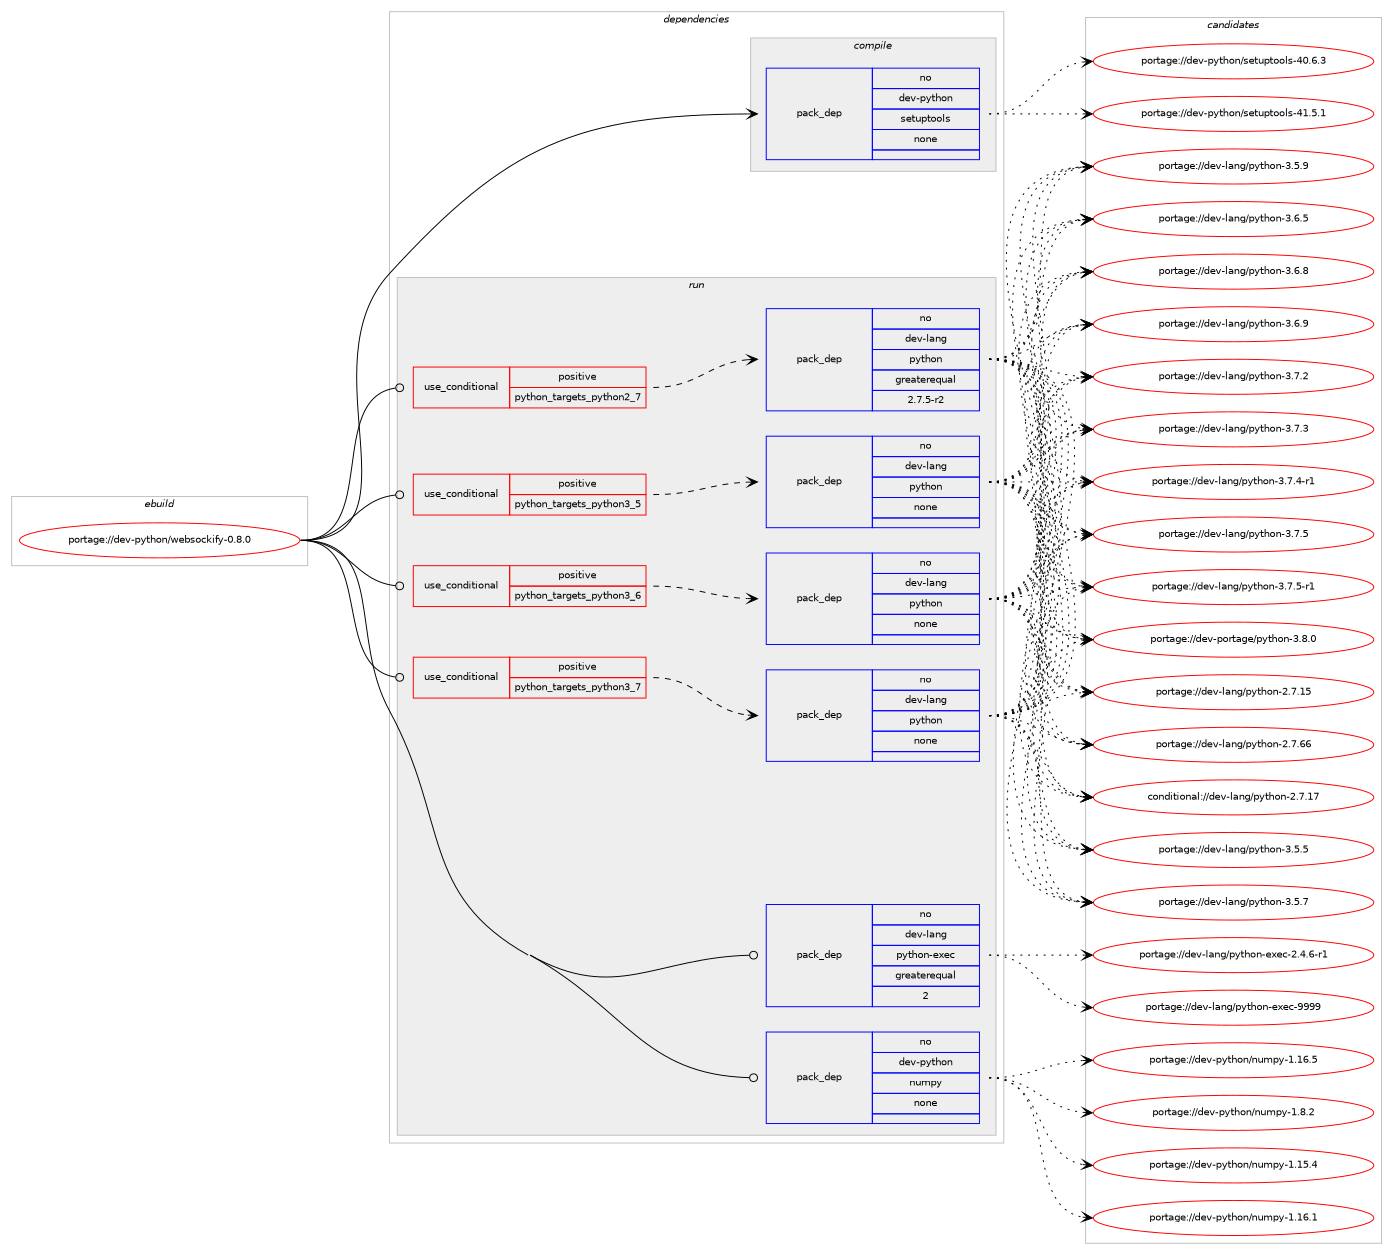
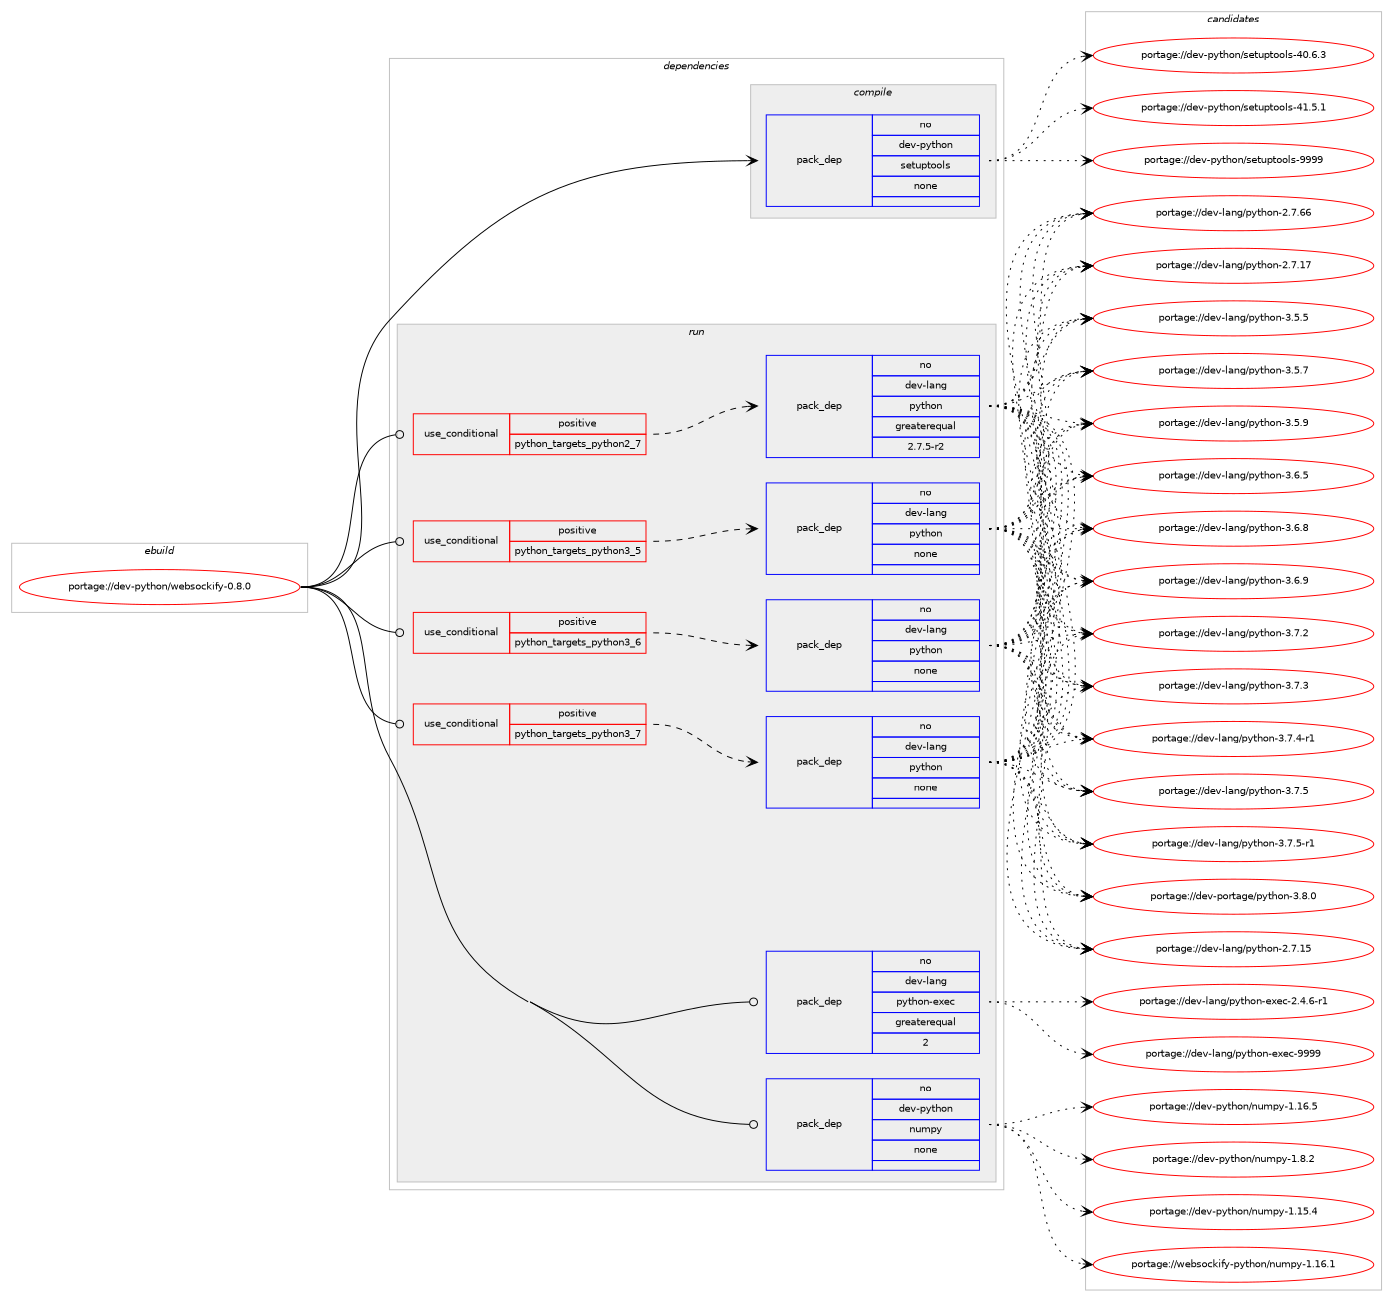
  digraph {
    compound=true
    concentrate=true
    fontname=Helvetica
    fontsize=10
    newrank=true
    rankdir=LR
    ranksep=1.5
    node [color=red fontname=Helvetica fontsize=10]
    edge [arrowhead=vee headport=w style=dotted tailport=e weight=100]
    n1 [label="portage://dev-python/websockify-0.8.0" width=4]
    n2 [color=blue label=<<TABLE BORDER="0" CELLBORDER="1" CELLSPACING="0" CELLPADDING="4" WIDTH="220"><TR><TD ROWSPAN="6" CELLPADDING="30">pack_dep</TD></TR><TR><TD WIDTH="110">no</TD></TR><TR><TD>dev-python</TD></TR><TR><TD>setuptools</TD></TR><TR><TD>none</TD></TR><TR><TD></TD></TR></TABLE>> shape=none]
    n3 [color=blue label=<<TABLE BORDER="0" CELLBORDER="1" CELLSPACING="0" CELLPADDING="4" WIDTH="220"><TR><TD ROWSPAN="6" CELLPADDING="30">pack_dep</TD></TR><TR><TD WIDTH="110">no</TD></TR><TR><TD>dev-lang</TD></TR><TR><TD>python</TD></TR><TR><TD>greaterequal</TD></TR><TR><TD>2.7.5-r2</TD></TR></TABLE>> shape=none]
    n4 [label=<<TABLE BORDER="0" CELLBORDER="1" CELLSPACING="0" CELLPADDING="4"><TR><TD ROWSPAN="3" CELLPADDING="10">use_conditional</TD></TR><TR><TD>positive</TD></TR><TR><TD>python_targets_python2_7</TD></TR></TABLE>> shape=none]
    n5 [color=blue label=<<TABLE BORDER="0" CELLBORDER="1" CELLSPACING="0" CELLPADDING="4" WIDTH="220"><TR><TD ROWSPAN="6" CELLPADDING="30">pack_dep</TD></TR><TR><TD WIDTH="110">no</TD></TR><TR><TD>dev-lang</TD></TR><TR><TD>python</TD></TR><TR><TD>none</TD></TR><TR><TD></TD></TR></TABLE>> shape=none]
    n6 [label=<<TABLE BORDER="0" CELLBORDER="1" CELLSPACING="0" CELLPADDING="4"><TR><TD ROWSPAN="3" CELLPADDING="10">use_conditional</TD></TR><TR><TD>positive</TD></TR><TR><TD>python_targets_python3_5</TD></TR></TABLE>> shape=none]
    n7 [color=blue label=<<TABLE BORDER="0" CELLBORDER="1" CELLSPACING="0" CELLPADDING="4" WIDTH="220"><TR><TD ROWSPAN="6" CELLPADDING="30">pack_dep</TD></TR><TR><TD WIDTH="110">no</TD></TR><TR><TD>dev-lang</TD></TR><TR><TD>python</TD></TR><TR><TD>none</TD></TR><TR><TD></TD></TR></TABLE>> shape=none]
    n8 [label=<<TABLE BORDER="0" CELLBORDER="1" CELLSPACING="0" CELLPADDING="4"><TR><TD ROWSPAN="3" CELLPADDING="10">use_conditional</TD></TR><TR><TD>positive</TD></TR><TR><TD>python_targets_python3_6</TD></TR></TABLE>> shape=none]
    n9 [color=blue label=<<TABLE BORDER="0" CELLBORDER="1" CELLSPACING="0" CELLPADDING="4" WIDTH="220"><TR><TD ROWSPAN="6" CELLPADDING="30">pack_dep</TD></TR><TR><TD WIDTH="110">no</TD></TR><TR><TD>dev-lang</TD></TR><TR><TD>python</TD></TR><TR><TD>none</TD></TR><TR><TD></TD></TR></TABLE>> shape=none]
    n10 [label=<<TABLE BORDER="0" CELLBORDER="1" CELLSPACING="0" CELLPADDING="4"><TR><TD ROWSPAN="3" CELLPADDING="10">use_conditional</TD></TR><TR><TD>positive</TD></TR><TR><TD>python_targets_python3_7</TD></TR></TABLE>> shape=none]
    n11 [color=blue label=<<TABLE BORDER="0" CELLBORDER="1" CELLSPACING="0" CELLPADDING="4" WIDTH="220"><TR><TD ROWSPAN="6" CELLPADDING="30">pack_dep</TD></TR><TR><TD WIDTH="110">no</TD></TR><TR><TD>dev-lang</TD></TR><TR><TD>python-exec</TD></TR><TR><TD>greaterequal</TD></TR><TR><TD>2</TD></TR></TABLE>> shape=none]
    n12 [color=blue label=<<TABLE BORDER="0" CELLBORDER="1" CELLSPACING="0" CELLPADDING="4" WIDTH="220"><TR><TD ROWSPAN="6" CELLPADDING="30">pack_dep</TD></TR><TR><TD WIDTH="110">no</TD></TR><TR><TD>dev-python</TD></TR><TR><TD>numpy</TD></TR><TR><TD>none</TD></TR><TR><TD></TD></TR></TABLE>> shape=none]
    n13 [label="portage://dev-python/setuptools-40.6.3" width=4]
    n14 [label="portage://dev-python/setuptools-41.5.1" width=4]
+   n15 [label="portage://dev-python/setuptools-9999" width=4]
    n16 [label="portage://dev-lang/python-2.7.15" width=4]
    n17 [label="portage://dev-lang/python-2.7.66" width=4]
-   n18 [label="conditional://dev-lang/python-2.7.17" width=4]
+   n18 [label="portage://dev-lang/python-2.7.17" width=4]
    n19 [label="portage://dev-lang/python-3.5.5" width=4]
    n20 [label="portage://dev-lang/python-3.5.7" width=4]
    n21 [label="portage://dev-lang/python-3.5.9" width=4]
    n22 [label="portage://dev-lang/python-3.6.5" width=4]
    n23 [label="portage://dev-lang/python-3.6.8" width=4]
    n24 [label="portage://dev-lang/python-3.6.9" width=4]
    n25 [label="portage://dev-lang/python-3.7.2" width=4]
    n26 [label="portage://dev-lang/python-3.7.3" width=4]
    n27 [label="portage://dev-lang/python-3.7.4-r1" width=4]
    n28 [label="portage://dev-lang/python-3.7.5" width=4]
    n29 [label="portage://dev-lang/python-3.7.5-r1" width=4]
    n30 [label="portage://dev-portage/python-3.8.0" width=4]
    n31 [label="portage://dev-lang/python-exec-2.4.6-r1" width=4]
    n32 [label="portage://dev-lang/python-exec-9999" width=4]
    n33 [label="portage://dev-python/numpy-1.15.4" width=4]
-   n34 [label="portage://dev-python/numpy-1.16.1" width=4]
+   n34 [label="portage://websockify-python/numpy-1.16.1" width=4]
    n35 [label="portage://dev-python/numpy-1.16.5" width=4]
    n36 [label="portage://dev-python/numpy-1.8.2" width=4]
    subgraph cluster_1 {
      color=gray
      label=<<i>ebuild</i>>
      rank=same
      n1
    }
    subgraph cluster_2 {
      color=gray
      label=<<i>dependencies</i>>
      subgraph cluster_3 {
        color=gray
        fillcolor="#eeeeee"
        label=<<i>compile</i>>
        style=filled
        subgraph sub_4 {
          color=gray
          fillcolor="#eeeeee"
          label=<<i>compile</i>>
          style=filled
          n2
        }
      }
      subgraph cluster_5 {
        color=gray
        fillcolor="#eeeeee"
        label=<<i>compile and run</i>>
        style=filled
      }
      subgraph cluster_6 {
        color=gray
        fillcolor="#eeeeee"
        label=<<i>run</i>>
        style=filled
        subgraph sub_7 {
          color=gray
          fillcolor="#eeeeee"
          label=<<i>run</i>>
          style=filled
          n4
          subgraph sub_8 {
            color=gray
            fillcolor="#eeeeee"
            label=<<i>run</i>>
            style=filled
            n3
          }
        }
        subgraph sub_9 {
          color=gray
          fillcolor="#eeeeee"
          label=<<i>run</i>>
          style=filled
          n6
          subgraph sub_10 {
            color=gray
            fillcolor="#eeeeee"
            label=<<i>run</i>>
            style=filled
            n5
          }
        }
        subgraph sub_11 {
          color=gray
          fillcolor="#eeeeee"
          label=<<i>run</i>>
          style=filled
          n8
          subgraph sub_12 {
            color=gray
            fillcolor="#eeeeee"
            label=<<i>run</i>>
            style=filled
            n7
          }
        }
        subgraph sub_13 {
          color=gray
          fillcolor="#eeeeee"
          label=<<i>run</i>>
          style=filled
          n10
          subgraph sub_14 {
            color=gray
            fillcolor="#eeeeee"
            label=<<i>run</i>>
            style=filled
            n9
          }
        }
        subgraph sub_15 {
          color=gray
          fillcolor="#eeeeee"
          label=<<i>run</i>>
          style=filled
          n11
        }
        subgraph sub_16 {
          color=gray
          fillcolor="#eeeeee"
          label=<<i>run</i>>
          style=filled
          n12
        }
      }
    }
    subgraph cluster_17 {
      color=gray
      label=<<i>candidates</i>>
      rank=same
      subgraph sub_18 {
        color=black
        label=<<i>candidates</i>>
        nodesep=1
        rank=same
        n13
        n14
+       n15
      }
      subgraph sub_19 {
        color=black
        label=<<i>candidates</i>>
        nodesep=1
        rank=same
        n16
        n17
        n18
        n19
        n20
        n21
        n22
        n23
        n24
        n25
        n26
        n27
        n28
        n29
        n30
      }
      subgraph sub_20 {
        color=black
        label=<<i>candidates</i>>
        nodesep=1
        rank=same
        n16
        n17
        n18
        n19
        n20
        n21
        n22
        n23
        n24
        n25
        n26
        n27
        n28
        n29
        n30
      }
      subgraph sub_21 {
        color=black
        label=<<i>candidates</i>>
        nodesep=1
        rank=same
        n16
        n17
        n18
        n19
        n20
        n21
        n22
        n23
        n24
        n25
        n26
        n27
        n28
        n29
        n30
      }
      subgraph sub_22 {
        color=black
        label=<<i>candidates</i>>
        nodesep=1
        rank=same
        n16
        n17
        n18
        n19
        n20
        n21
        n22
        n23
        n24
        n25
        n26
        n27
        n28
        n29
        n30
      }
      subgraph sub_23 {
        color=black
        label=<<i>candidates</i>>
        nodesep=1
        rank=same
        n31
        n32
      }
      subgraph sub_24 {
        color=black
        label=<<i>candidates</i>>
        nodesep=1
        rank=same
        n33
        n34
        n35
        n36
      }
    }
    n1 -> n2 [style=solid weight=20]
    n1 -> n4 [arrowhead=odot style=solid weight=20]
    n1 -> n6 [arrowhead=odot style=solid weight=20]
    n1 -> n8 [arrowhead=odot style=solid weight=20]
    n1 -> n10 [arrowhead=odot style=solid weight=20]
    n1 -> n11 [arrowhead=odot style=solid weight=20]
    n1 -> n12 [arrowhead=odot style=solid weight=20]
    n2 -> n13
    n2 -> n14
+   n2 -> n15
    n3 -> n16
    n3 -> n17
    n3 -> n18
    n3 -> n19
    n3 -> n20
    n3 -> n21
    n3 -> n22
    n3 -> n23
    n3 -> n24
    n3 -> n25
    n3 -> n26
    n3 -> n27
    n3 -> n28
    n3 -> n29
    n3 -> n30
    n4 -> n3 [style=dashed weight=20]
    n5 -> n16
    n5 -> n17
    n5 -> n18
    n5 -> n19
    n5 -> n20
    n5 -> n21
    n5 -> n22
    n5 -> n23
    n5 -> n24
    n5 -> n25
    n5 -> n26
    n5 -> n27
    n5 -> n28
    n5 -> n29
    n5 -> n30
    n6 -> n5 [style=dashed weight=20]
    n7 -> n16
    n7 -> n17
    n7 -> n18
    n7 -> n19
    n7 -> n20
    n7 -> n21
    n7 -> n22
    n7 -> n23
    n7 -> n24
    n7 -> n25
    n7 -> n26
    n7 -> n27
    n7 -> n28
    n7 -> n29
    n7 -> n30
    n8 -> n7 [style=dashed weight=20]
    n9 -> n16
    n9 -> n17
    n9 -> n18
    n9 -> n19
    n9 -> n20
    n9 -> n21
    n9 -> n22
    n9 -> n23
    n9 -> n24
    n9 -> n25
    n9 -> n26
    n9 -> n27
    n9 -> n28
    n9 -> n29
    n9 -> n30
    n10 -> n9 [style=dashed weight=20]
    n11 -> n31
    n11 -> n32
    n12 -> n33
    n12 -> n34
    n12 -> n35
    n12 -> n36
  }
